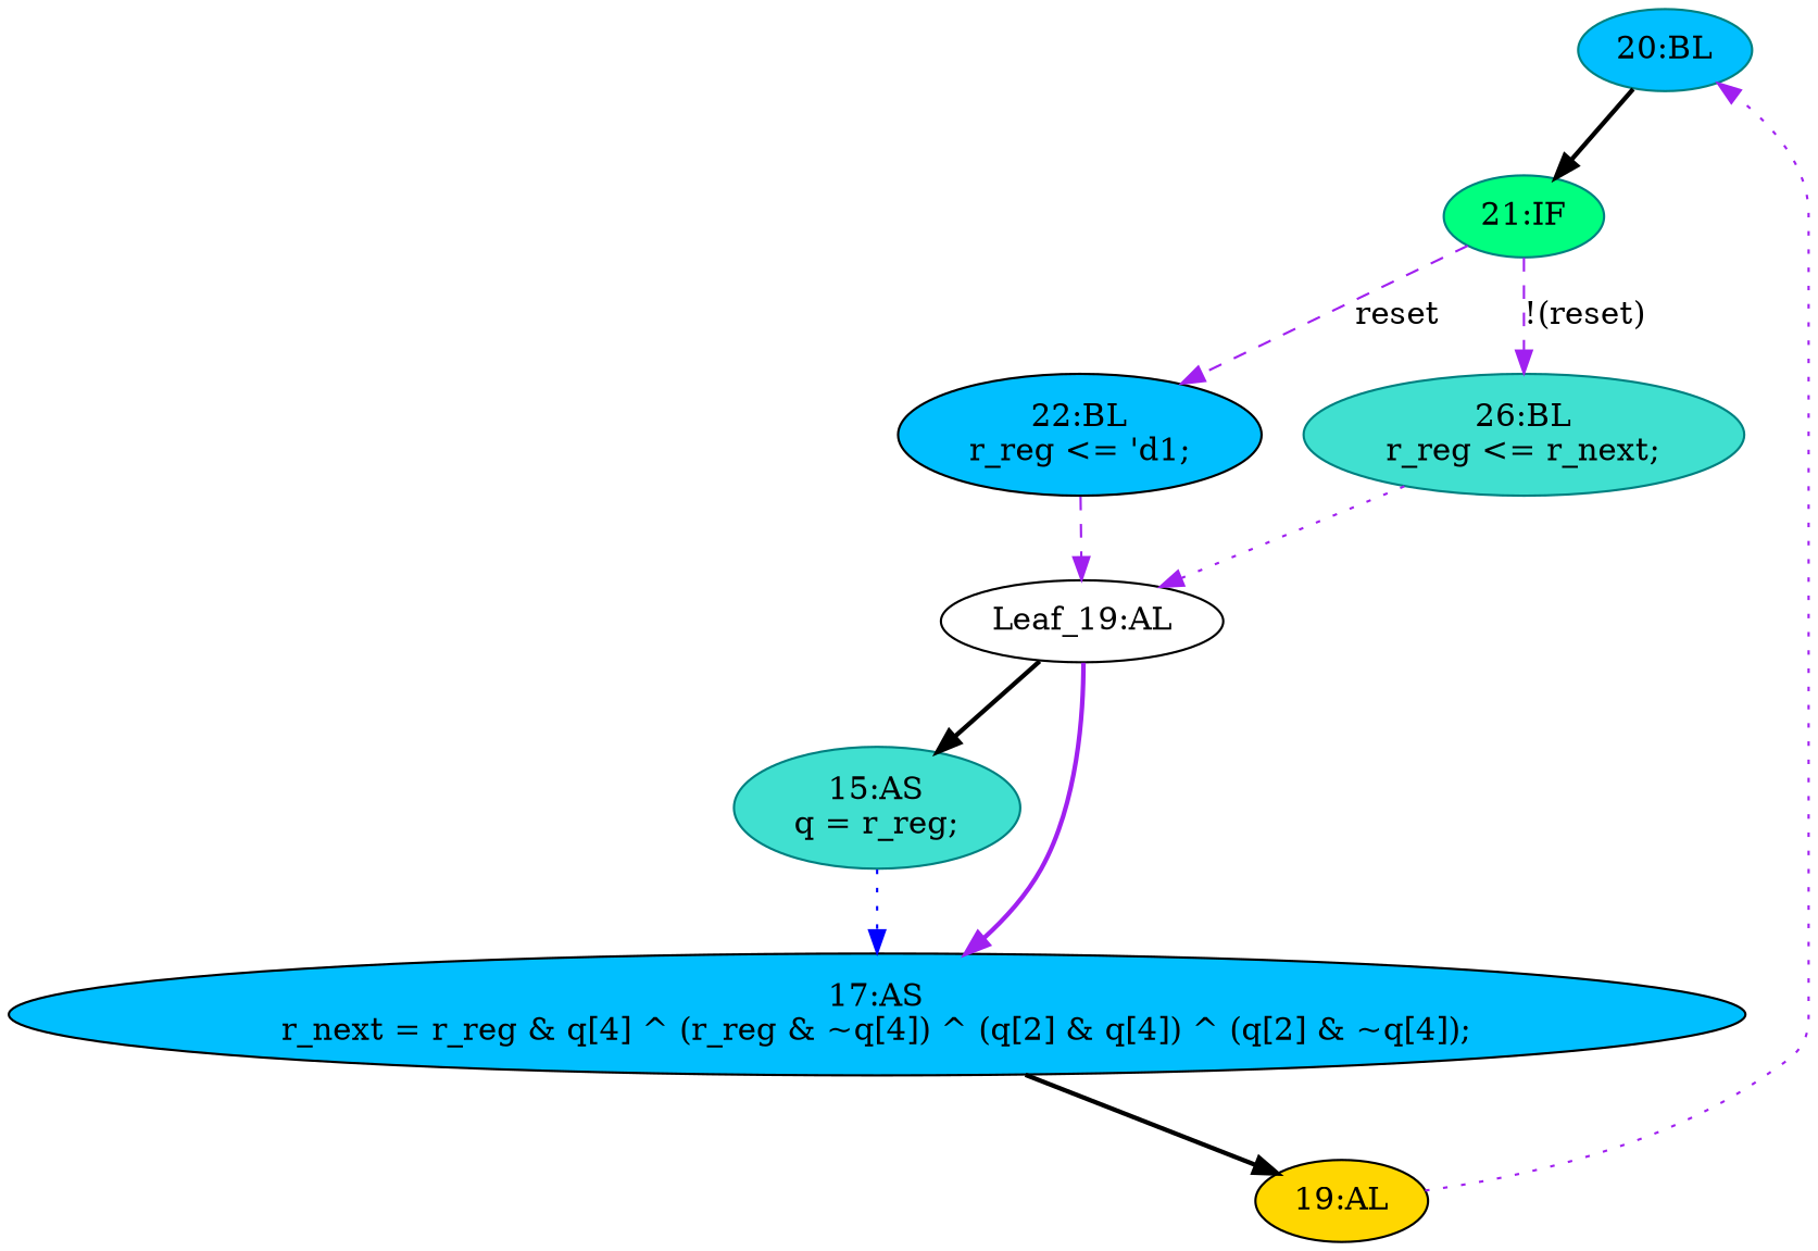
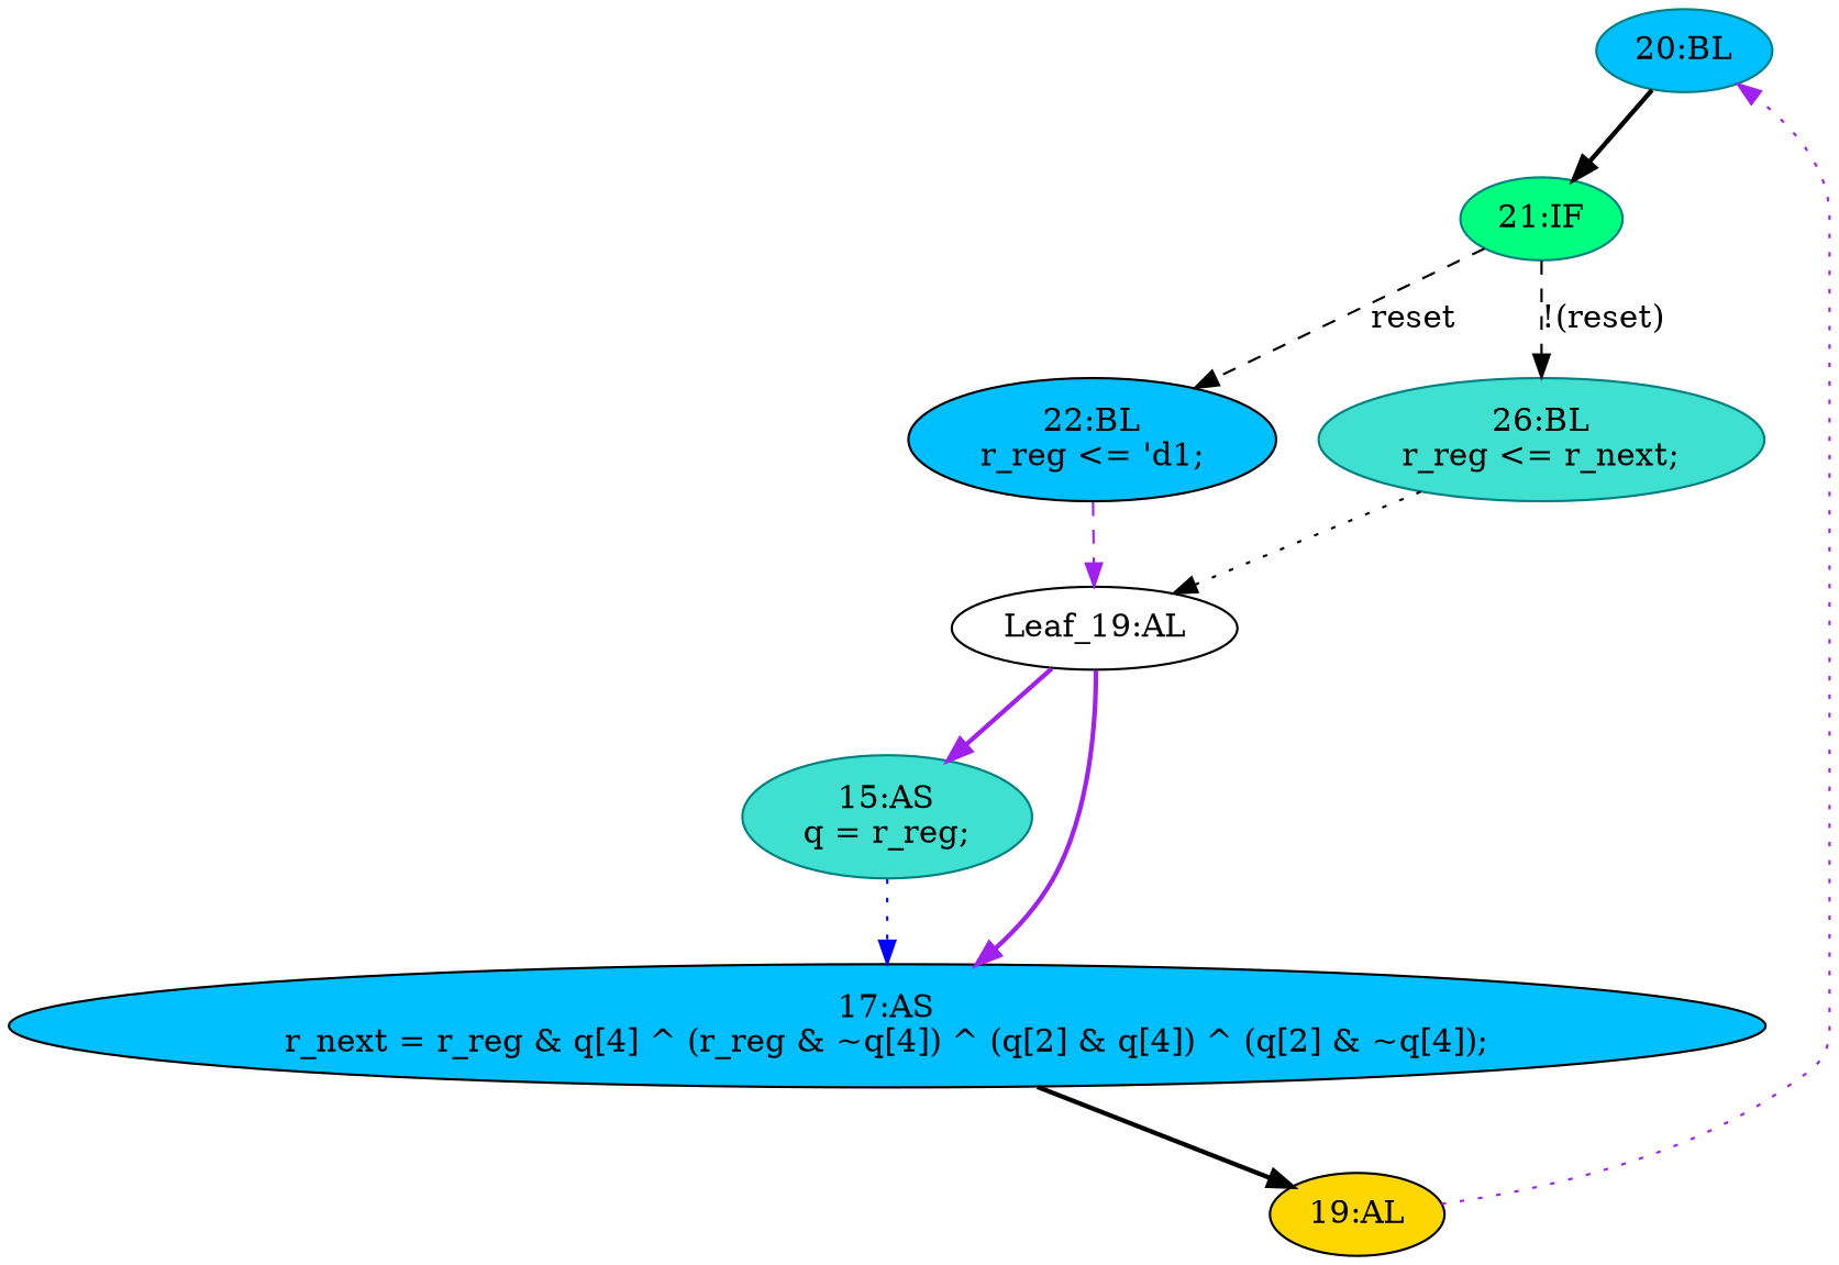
  strict digraph {
    node [color=teal fillcolor=deepskyblue statements="[]" style=filled typ=Block]
    edge [color=purple style=bold]
    n1 [ast="<pyverilog.vparser.ast.Block object at 0x7fde2c326090>" label="20:BL"]
    n2 [ast="<pyverilog.vparser.ast.IfStatement object at 0x7fde2c3a0950>" fillcolor=springgreen label="21:IF" typ=IfStatement]
    n3 [ast="<pyverilog.vparser.ast.Block object at 0x7fde2c326ad0>" color=black label="22:BL\nr_reg <= 'd1;" statements="[<pyverilog.vparser.ast.NonblockingSubstitution object at 0x7fde2c69ee50>]"]
    n4 [ast="<pyverilog.vparser.ast.Block object at 0x7fde2c3a0d10>" fillcolor=turquoise label="26:BL\nr_reg <= r_next;" statements="[<pyverilog.vparser.ast.NonblockingSubstitution object at 0x7fde2c3a0650>]"]
    n5 [color=black def_var="['r_reg']" label="Leaf_19:AL" fillcolor="" statements="" style="" typ=""]
    n6 [ast="<pyverilog.vparser.ast.Assign object at 0x7fde2c2d6750>" def_var="['q']" fillcolor=turquoise label="15:AS\nq = r_reg;" typ=Assign use_var="['r_reg']"]
    n7 [ast="<pyverilog.vparser.ast.Assign object at 0x7fde2c331250>" color=black def_var="['r_next']" label="17:AS\nr_next = r_reg & q[4] ^ (r_reg & ~q[4]) ^ (q[2] & q[4]) ^ (q[2] & ~q[4]);" typ=Assign use_var="['r_reg', 'q', 'r_reg', 'q', 'q', 'q', 'q', 'q']"]
    n8 [ast="<pyverilog.vparser.ast.Always object at 0x7fde2c326350>" clk_sens=True color=black fillcolor=gold label="19:AL" sens="['clk']" typ=Always use_var="['reset', 'r_next']"]
    n1 -> n2 [color=black cond="[]" lineno=None]
-   n2 -> n3 [cond="['reset']" label=reset lineno=21 style=dashed]
-   n2 -> n4 [cond="['reset']" label="!(reset)" lineno=21 style=dashed]
+   n2 -> n3 [color=black cond="['reset']" label=reset lineno=21 style=dashed]
+   n2 -> n4 [color=black cond="['reset']" label="!(reset)" lineno=21 style=dashed]
    n3 -> n5 [cond="[]" lineno=None style=dashed]
-   n4 -> n5 [cond="[]" lineno=None style=dotted]
-   n5 -> n6 [color=black]
+   n4 -> n5 [color=black cond="[]" lineno=None style=dotted]
+   n5 -> n6
    n5 -> n7
    n6 -> n7 [color=blue style=dotted]
    n7 -> n8 [color=black]
    n8 -> n1 [cond="[]" lineno=None style=dotted]
  }
